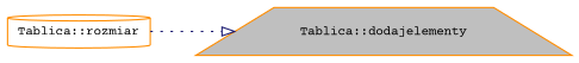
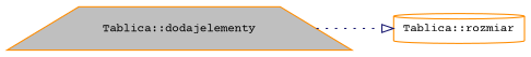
  digraph {
    rankdir=LR
    fontname="Courier Prime"
    node [color=darkorange fontname="Courier Prime" fontsize=10 style=filled]
    n1 [fillcolor=grey75 fontcolor=black height=0.2 label="Tablica::dodajelementy" shape=trapezium width=0.4]
    n2 [fillcolor=white height=0.2 label="Tablica::rozmiar" shape=cylinder width=0.4]
-   n2 -> n1 [color=midnightblue fontname="Courier Prime" fontsize=10 labelfontname=Helvetica labelfontsize=10 style=dotted arrowhead=onormal]
+   n1 -> n2 [color=midnightblue fontname="Courier Prime" fontsize=10 labelfontname=Helvetica labelfontsize=10 style=dotted arrowhead=onormal]
  }
